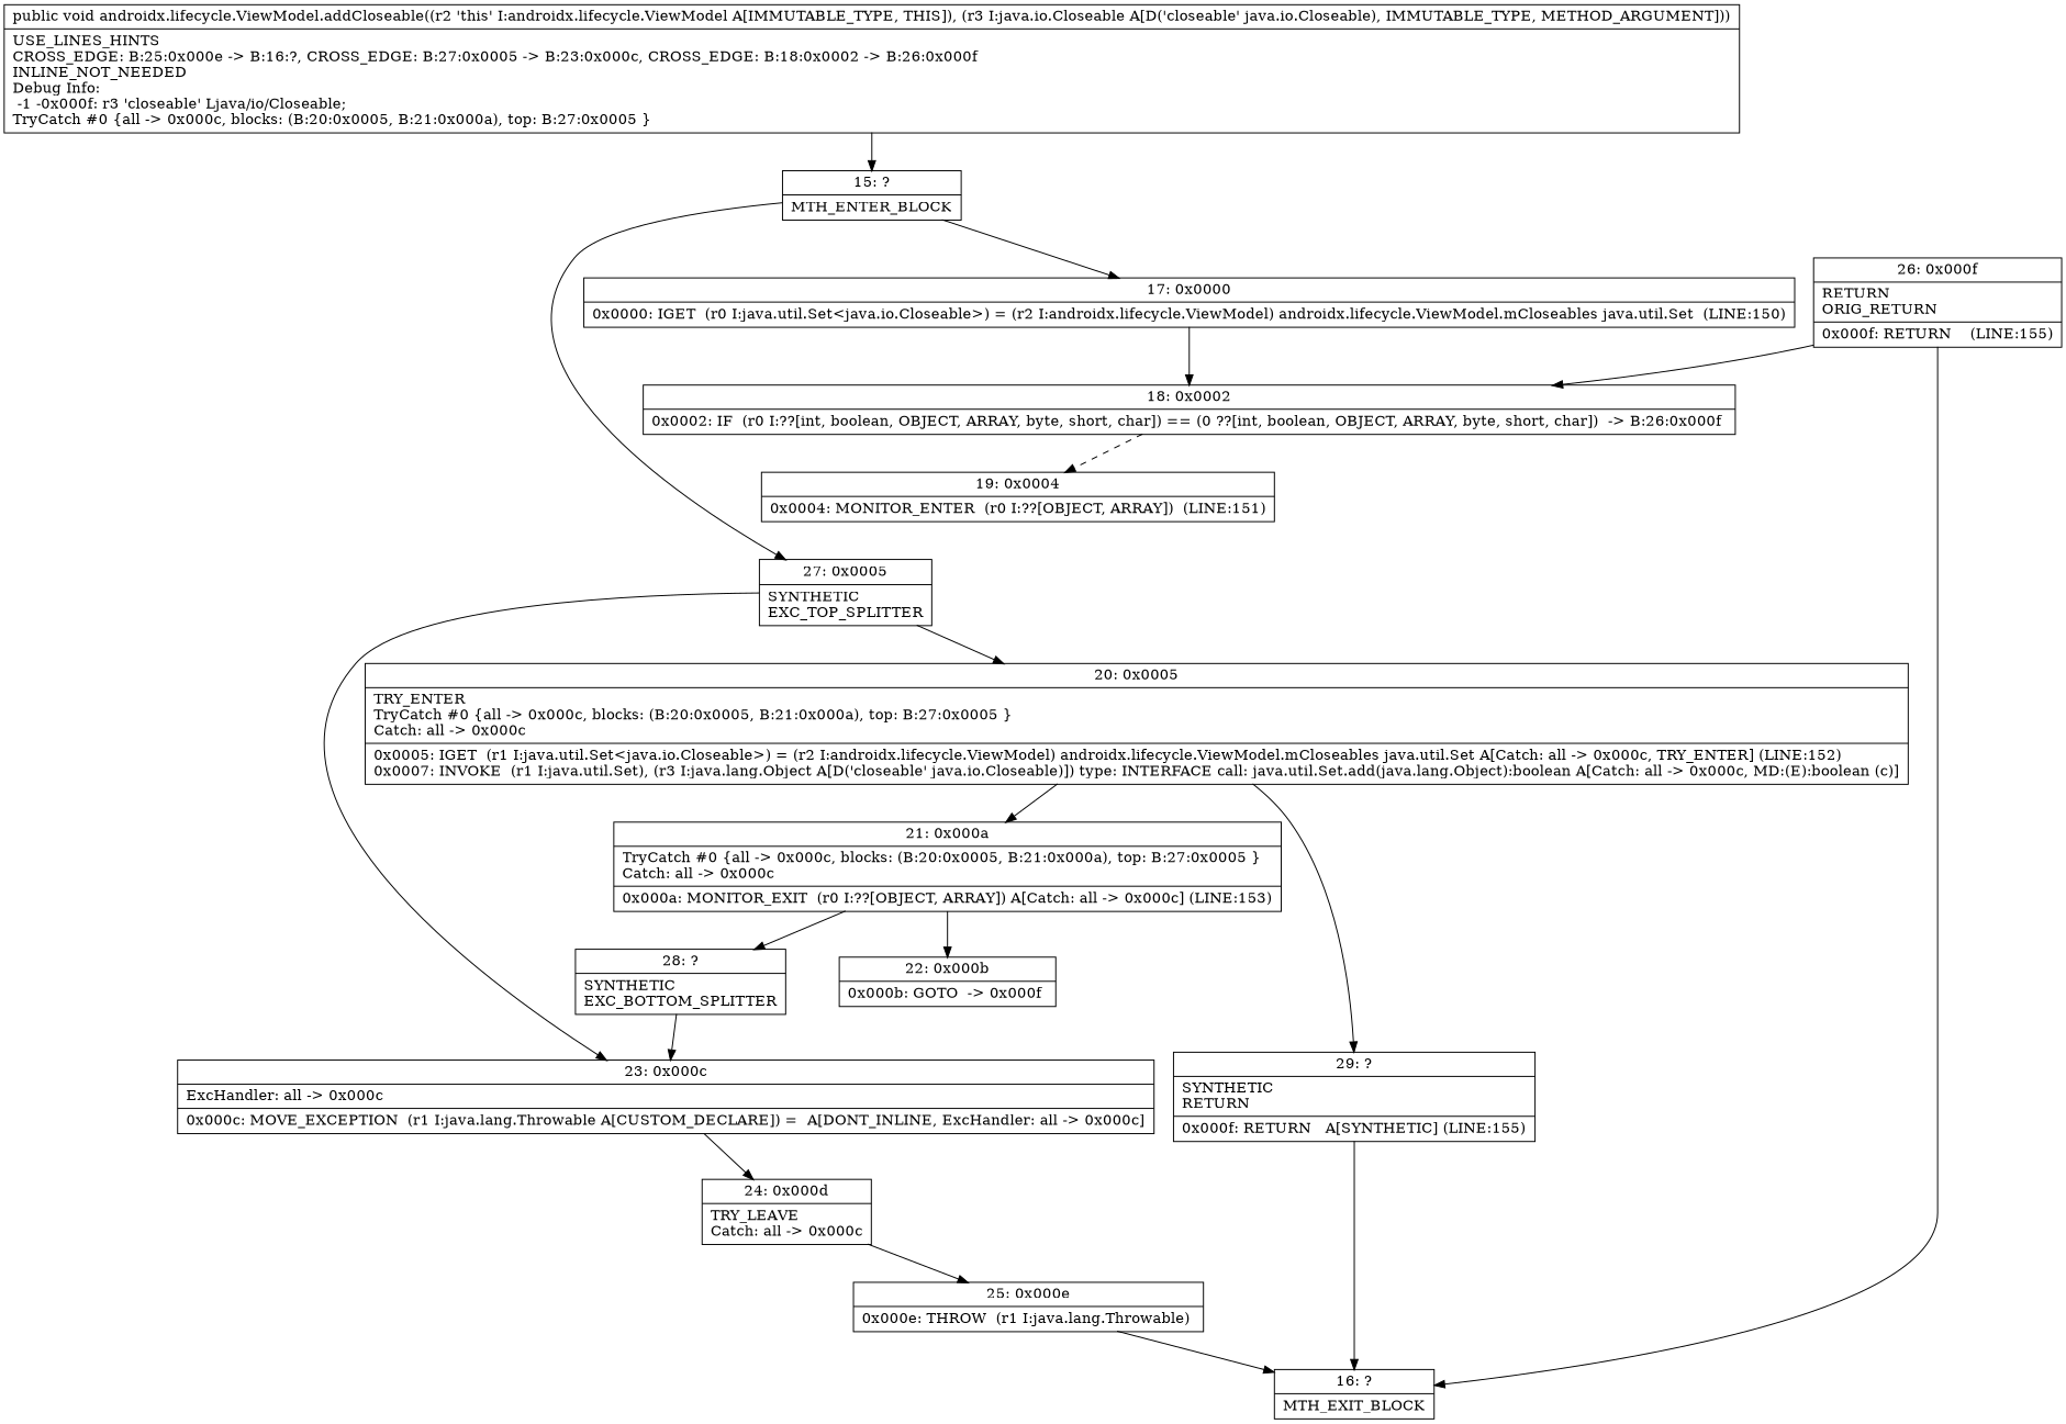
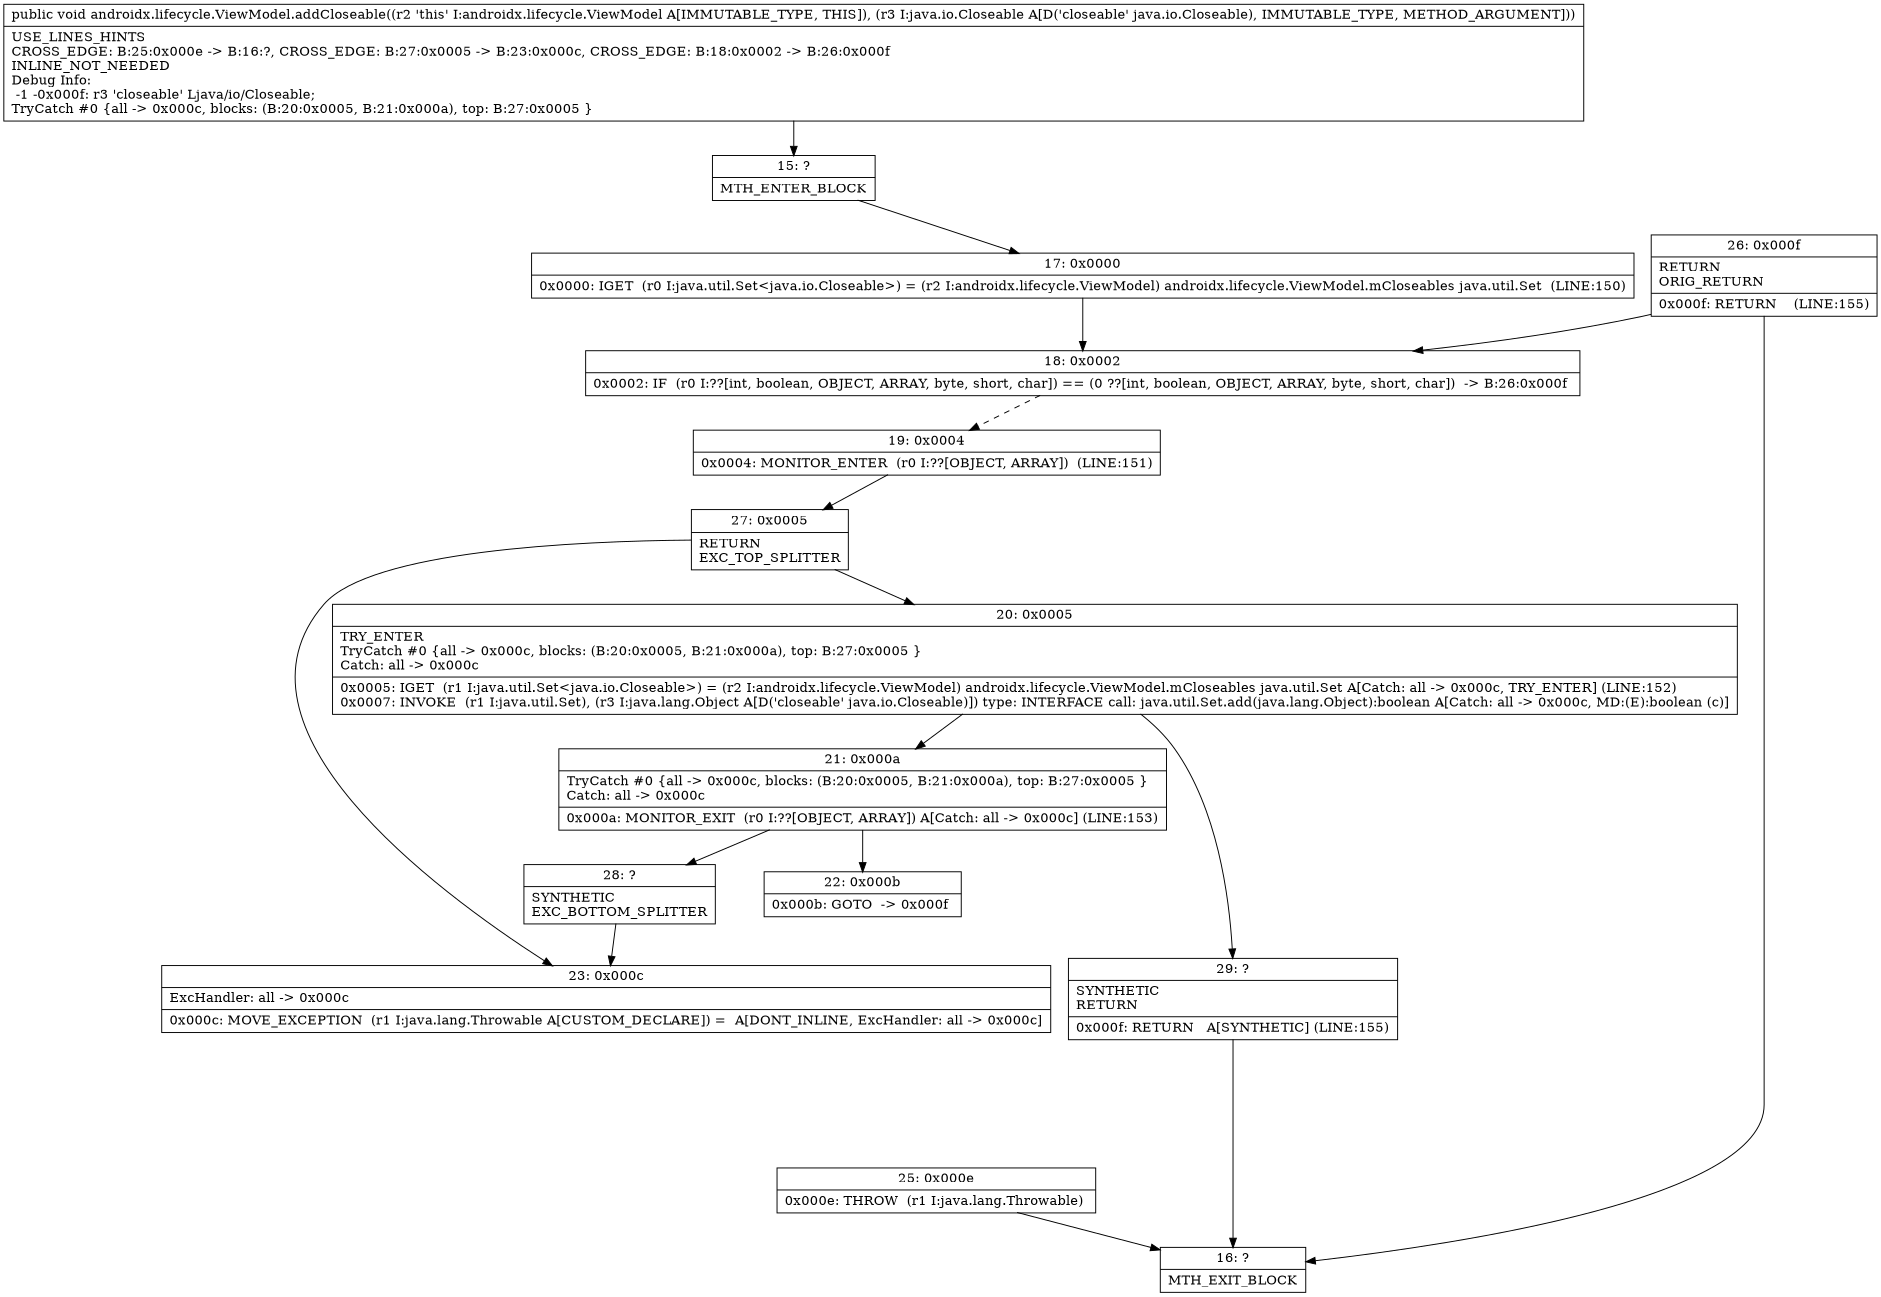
  digraph {
    node [shape=record]
    n1 [label="{15\:\ ?|MTH_ENTER_BLOCK\l}"]
    n2 [label="{17\:\ 0x0000|0x0000: IGET  (r0 I:java.util.Set\<java.io.Closeable\>) = (r2 I:androidx.lifecycle.ViewModel) androidx.lifecycle.ViewModel.mCloseables java.util.Set  (LINE:150)\l}"]
    n3 [label="{18\:\ 0x0002|0x0002: IF  (r0 I:??[int, boolean, OBJECT, ARRAY, byte, short, char]) == (0 ??[int, boolean, OBJECT, ARRAY, byte, short, char])  \-\> B:26:0x000f \l}"]
    n4 [label="{19\:\ 0x0004|0x0004: MONITOR_ENTER  (r0 I:??[OBJECT, ARRAY])  (LINE:151)\l}"]
-   n5 [label="{27\:\ 0x0005|SYNTHETIC\lEXC_TOP_SPLITTER\l}"]
+   n5 [label="{27\:\ 0x0005|RETURN\lEXC_TOP_SPLITTER\l}"]
    n6 [label="{26\:\ 0x000f|RETURN\lORIG_RETURN\l|0x000f: RETURN    (LINE:155)\l}"]
    n7 [label="{16\:\ ?|MTH_EXIT_BLOCK\l}"]
    n8 [label="{20\:\ 0x0005|TRY_ENTER\lTryCatch #0 \{all \-\> 0x000c, blocks: (B:20:0x0005, B:21:0x000a), top: B:27:0x0005 \}\lCatch: all \-\> 0x000c\l|0x0005: IGET  (r1 I:java.util.Set\<java.io.Closeable\>) = (r2 I:androidx.lifecycle.ViewModel) androidx.lifecycle.ViewModel.mCloseables java.util.Set A[Catch: all \-\> 0x000c, TRY_ENTER] (LINE:152)\l0x0007: INVOKE  (r1 I:java.util.Set), (r3 I:java.lang.Object A[D('closeable' java.io.Closeable)]) type: INTERFACE call: java.util.Set.add(java.lang.Object):boolean A[Catch: all \-\> 0x000c, MD:(E):boolean (c)]\l}"]
    n9 [label="{23\:\ 0x000c|ExcHandler: all \-\> 0x000c\l|0x000c: MOVE_EXCEPTION  (r1 I:java.lang.Throwable A[CUSTOM_DECLARE]) =  A[DONT_INLINE, ExcHandler: all \-\> 0x000c]\l}"]
    n10 [label="{21\:\ 0x000a|TryCatch #0 \{all \-\> 0x000c, blocks: (B:20:0x0005, B:21:0x000a), top: B:27:0x0005 \}\lCatch: all \-\> 0x000c\l|0x000a: MONITOR_EXIT  (r0 I:??[OBJECT, ARRAY]) A[Catch: all \-\> 0x000c] (LINE:153)\l}"]
    n11 [label="{29\:\ ?|SYNTHETIC\lRETURN\l|0x000f: RETURN   A[SYNTHETIC] (LINE:155)\l}"]
-   n12 [label="{24\:\ 0x000d|TRY_LEAVE\lCatch: all \-\> 0x000c\l}"]
    n13 [label="{22\:\ 0x000b|0x000b: GOTO  \-\> 0x000f \l}"]
    n14 [label="{28\:\ ?|SYNTHETIC\lEXC_BOTTOM_SPLITTER\l}"]
    n15 [label="{25\:\ 0x000e|0x000e: THROW  (r1 I:java.lang.Throwable) \l}"]
    n16 [label="{public void androidx.lifecycle.ViewModel.addCloseable((r2 'this' I:androidx.lifecycle.ViewModel A[IMMUTABLE_TYPE, THIS]), (r3 I:java.io.Closeable A[D('closeable' java.io.Closeable), IMMUTABLE_TYPE, METHOD_ARGUMENT]))  | USE_LINES_HINTS\lCROSS_EDGE: B:25:0x000e \-\> B:16:?, CROSS_EDGE: B:27:0x0005 \-\> B:23:0x000c, CROSS_EDGE: B:18:0x0002 \-\> B:26:0x000f\lINLINE_NOT_NEEDED\lDebug Info:\l  \-1 \-0x000f: r3 'closeable' Ljava\/io\/Closeable;\lTryCatch #0 \{all \-\> 0x000c, blocks: (B:20:0x0005, B:21:0x000a), top: B:27:0x0005 \}\l}"]
    n1 -> n2
    n2 -> n3
    n3 -> n4 [style=dashed]
-   n1 -> n5
+   n4 -> n5
    n5 -> n8
    n5 -> n9
    n6 -> n3
    n6 -> n7
    n8 -> n10
    n8 -> n11
-   n9 -> n12
    n10 -> n13
    n10 -> n14
    n11 -> n7
-   n12 -> n15
    n14 -> n9
    n15 -> n7
    n16 -> n1
  }
